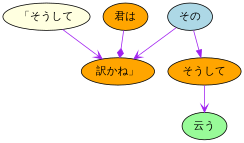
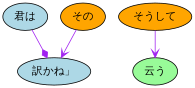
  digraph {
    fontname="Source Code Pro"
    node [fillcolor=lightblue fontname="Source Code Pro" style=filled]
    edge [arrowhead=vee color=purple fontname="Source Code Pro"]
-   n1 [fillcolor=lightyellow label="「そうして"]
-   n2 [fillcolor=orange label="訳かね」"]
-   n3 [fillcolor=orange label="君は"]
-   n4 [label="その"]
+   n2 [label="訳かね」"]
+   n3 [label="君は"]
+   n4 [fillcolor=orange label="その"]
    n5 [fillcolor=orange label="そうして"]
    n6 [fillcolor=palegreen label="云う"]
-   n1 -> n2
    n3 -> n2 [arrowhead=diamond]
    n4 -> n2
-   n4 -> n5 [arrowhead=normal]
    n5 -> n6
  }
